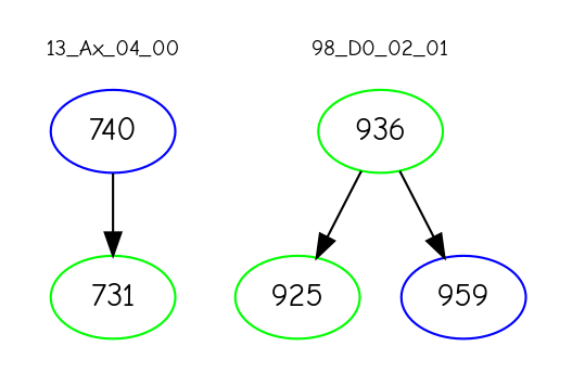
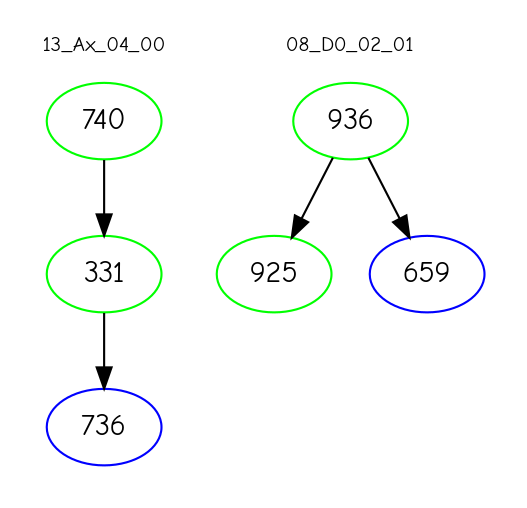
  digraph {
    fontname="Comic Neue"
    node [color=green fontname="Comic Neue"]
    edge [color=black fontname="Comic Neue"]
-   n1 [label=731]
-   n3 [color=blue label=740]
+   n1 [label=331]
+   n2 [color=blue label=736]
+   n3 [label=740]
    n4 [label=936]
    n5 [label=925]
-   n6 [color=blue label=959]
+   n6 [color=blue label=659]
    subgraph cluster_1 {
      color=white
      fontsize=10
      label="13_Ax_04_00"
      n1
+     n2
      n3
    }
    subgraph cluster_2 {
      color=white
      fontsize=10
-     label="98_D0_02_01"
+     label="08_D0_02_01"
      n4
      n5
      n6
    }
+   n1 -> n2
    n3 -> n1
    n4 -> n5
    n4 -> n6
  }
